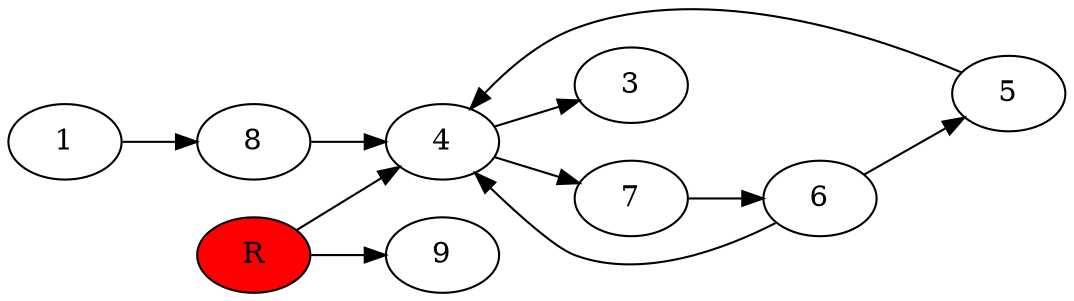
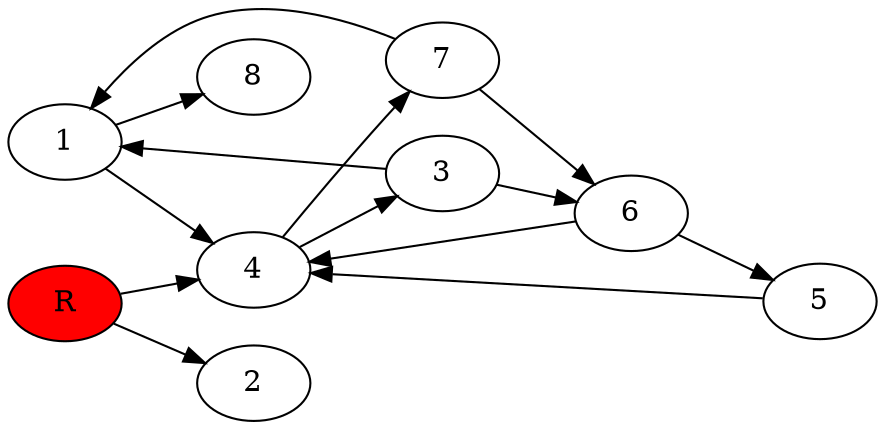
  digraph {
    rankdir=LR
    1
    8
    5
    4
    3
    6
    7
    R [fillcolor="#ff0000" style=filled]
-   2 [label=9]
+   2
    1 -> 8
-   8 -> 4
+   1 -> 4
    5 -> 4
    4 -> 3
    4 -> 7
+   3 -> 1
+   3 -> 6
    6 -> 5
    6 -> 4
+   7 -> 1
    7 -> 6
    R -> 4
    R -> 2
  }
